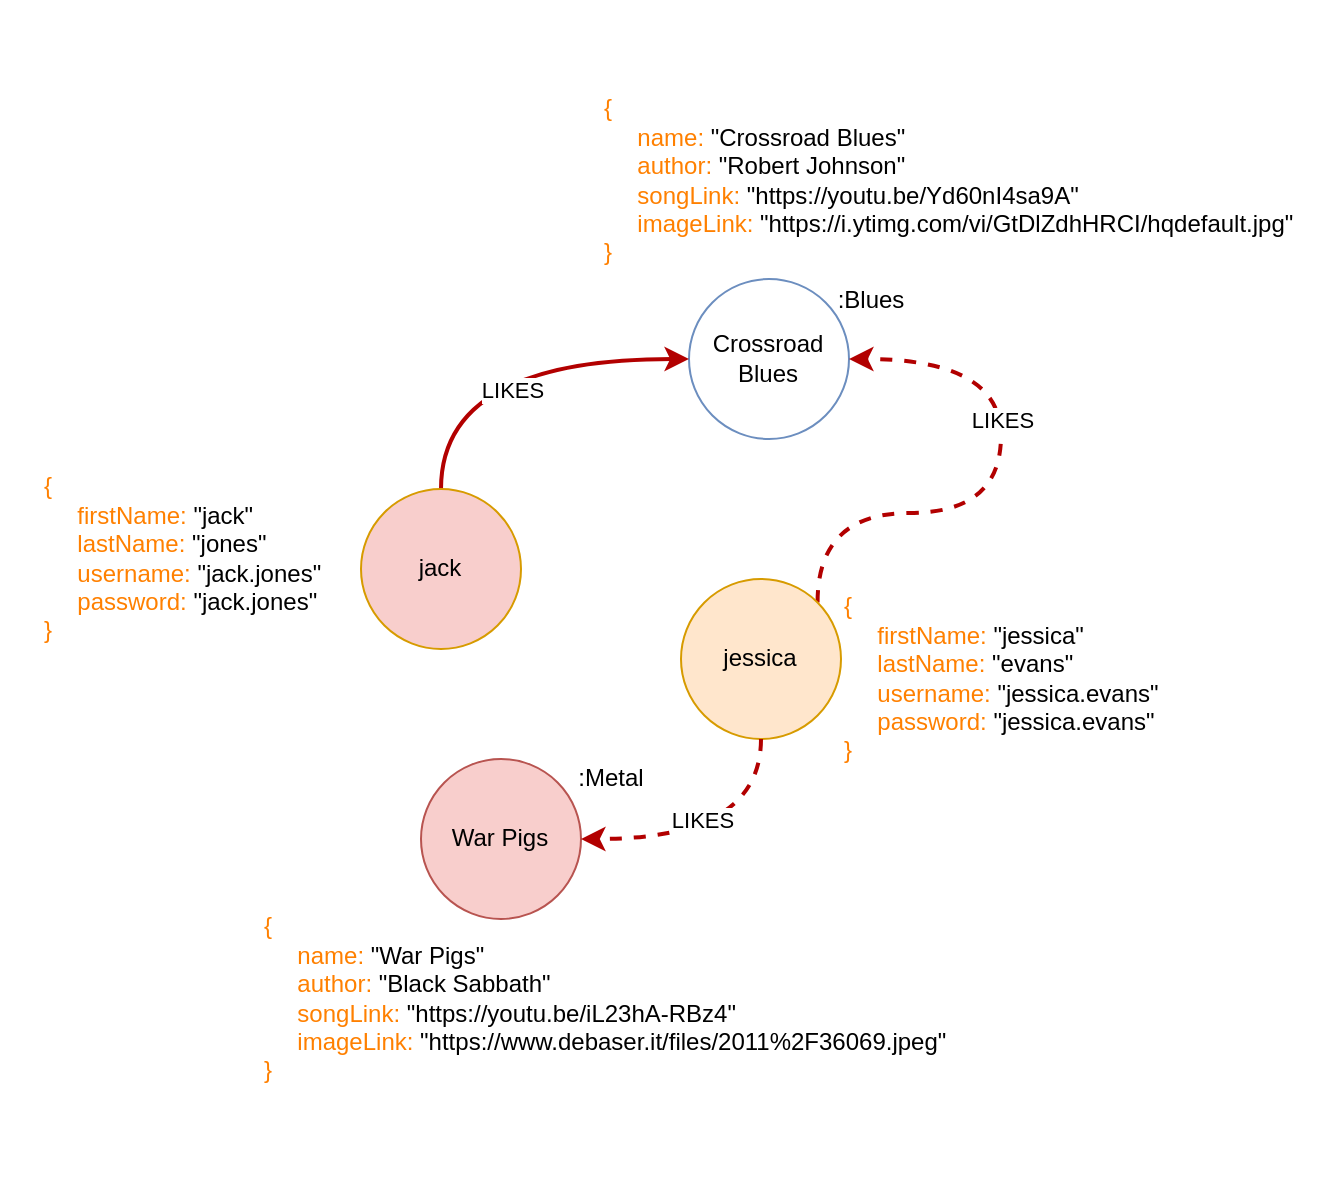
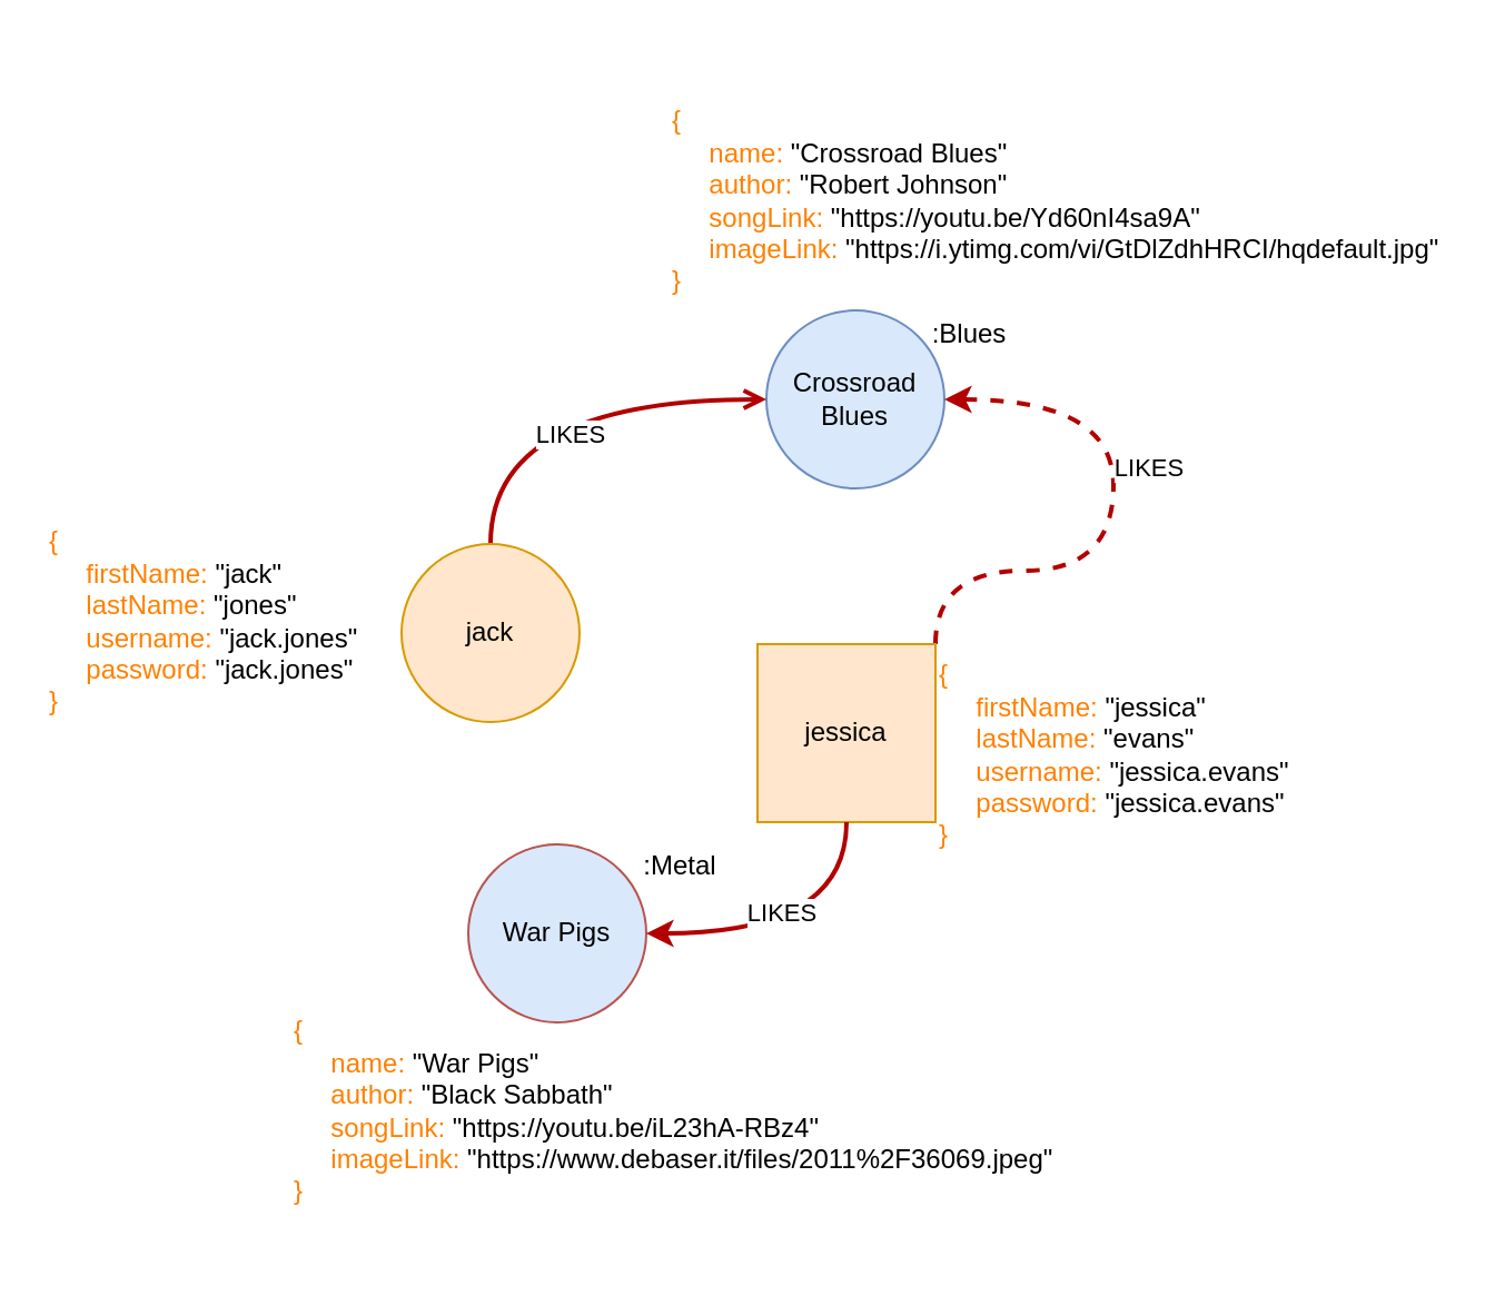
  <mxCell id="0" />
  <mxCell id="1" parent="0" />
- <mxCell id="2" value="&lt;span class=&quot;pl-s&quot;&gt;&lt;span class=&quot;pl-pds&quot;&gt;&lt;/span&gt;Crossroad Blues&lt;/span&gt;" style="ellipse;whiteSpace=wrap;html=1;aspect=fixed;fillColor=#ffffff;strokeColor=#6c8ebf;" parent="1" vertex="1"><mxGeometry x="344" y="139" width="80" height="80" as="geometry" /></mxCell>
- <mxCell id="3" value="" style="edgeStyle=orthogonalEdgeStyle;curved=1;orthogonalLoop=1;jettySize=auto;html=1;exitX=0.5;exitY=0;exitDx=0;exitDy=0;entryX=0;entryY=0.5;entryDx=0;entryDy=0;fillColor=#e51400;strokeWidth=2;fontColor=#FF0000;strokeColor=#B20000;" parent="1" source="5" target="2" edge="1"><mxGeometry x="-0.101" relative="1" as="geometry"><mxPoint as="offset" /></mxGeometry></mxCell>
+ <mxCell id="2" value="&lt;span class=&quot;pl-s&quot;&gt;&lt;span class=&quot;pl-pds&quot;&gt;&lt;/span&gt;Crossroad Blues&lt;/span&gt;" style="ellipse;whiteSpace=wrap;html=1;aspect=fixed;fillColor=#dae8fc;strokeColor=#6c8ebf;" parent="1" vertex="1"><mxGeometry x="344" y="139" width="80" height="80" as="geometry" /></mxCell>
+ <mxCell id="3" value="" style="edgeStyle=orthogonalEdgeStyle;curved=1;orthogonalLoop=1;jettySize=auto;html=1;exitX=0.5;exitY=0;exitDx=0;exitDy=0;entryX=0;entryY=0.5;entryDx=0;entryDy=0;fillColor=#e51400;strokeWidth=2;fontColor=#FF0000;strokeColor=#B20000;endArrow=open;" parent="1" source="5" target="2" edge="1"><mxGeometry x="-0.101" relative="1" as="geometry"><mxPoint as="offset" /></mxGeometry></mxCell>
  <mxCell id="4" value="LIKES" style="edgeLabel;html=1;align=center;verticalAlign=middle;resizable=0;points=[];" parent="3" vertex="1" connectable="0"><mxGeometry x="0.056" y="-15" relative="1" as="geometry"><mxPoint as="offset" /></mxGeometry></mxCell>
- <mxCell id="5" value="jack" style="ellipse;whiteSpace=wrap;html=1;aspect=fixed;fillColor=#f8cecc;strokeColor=#d79b00;" parent="1" vertex="1"><mxGeometry x="180" y="244" width="80" height="80" as="geometry" /></mxCell>
+ <mxCell id="5" value="jack" style="ellipse;whiteSpace=wrap;html=1;aspect=fixed;fillColor=#ffe6cc;strokeColor=#d79b00;" parent="1" vertex="1"><mxGeometry x="180" y="244" width="80" height="80" as="geometry" /></mxCell>
  <mxCell id="6" style="edgeStyle=orthogonalEdgeStyle;curved=1;orthogonalLoop=1;jettySize=auto;html=1;exitX=1;exitY=0;exitDx=0;exitDy=0;entryX=1;entryY=0.5;entryDx=0;entryDy=0;fillColor=#e51400;startSize=6;strokeWidth=2;strokeColor=#B20000;dashed=1;" parent="1" source="8" target="2" edge="1"><mxGeometry relative="1" as="geometry"><Array as="points"><mxPoint x="500" y="256" /><mxPoint x="500" y="179" /></Array></mxGeometry></mxCell>
  <mxCell id="7" value="LIKES" style="edgeLabel;html=1;align=center;verticalAlign=middle;resizable=0;points=[];" parent="6" vertex="1" connectable="0"><mxGeometry x="-0.333" y="-2" relative="1" as="geometry"><mxPoint x="39.8" y="-48.03" as="offset" /></mxGeometry></mxCell>
- <mxCell id="8" value="jessica" style="ellipse;whiteSpace=wrap;html=1;aspect=fixed;fillColor=#ffe6cc;strokeColor=#d79b00;" parent="1" vertex="1"><mxGeometry x="340" y="289" width="80" height="80" as="geometry" /></mxCell>
+ <mxCell id="8" value="jessica" style="whiteSpace=wrap;html=1;aspect=fixed;fillColor=#ffe6cc;strokeColor=#d79b00;rounded=0;" parent="1" vertex="1"><mxGeometry x="340" y="289" width="80" height="80" as="geometry" /></mxCell>
  <mxCell id="9" value="&lt;font color=&quot;#ff8000&quot;&gt;{&lt;br&gt;&lt;/font&gt;&amp;nbsp; &amp;nbsp; &amp;nbsp;&lt;font color=&quot;#ff8000&quot;&gt;firstName:&lt;/font&gt; &quot;jack&quot;&lt;br&gt;&amp;nbsp; &amp;nbsp; &amp;nbsp;&lt;font color=&quot;#ff8000&quot;&gt;lastName:&lt;/font&gt; &quot;jones&quot;&lt;br&gt;&amp;nbsp; &amp;nbsp; &amp;nbsp;&lt;font color=&quot;#ff8000&quot;&gt;username:&lt;/font&gt; &quot;jack.jones&quot;&lt;br&gt;&amp;nbsp; &amp;nbsp; &amp;nbsp;&lt;font color=&quot;#ff8000&quot;&gt;password:&lt;/font&gt; &quot;jack.jones&quot;&lt;br&gt;&lt;font color=&quot;#ff8000&quot;&gt;}&lt;/font&gt;" style="text;html=1;strokeColor=none;fillColor=none;align=left;verticalAlign=middle;whiteSpace=wrap;rounded=0;" parent="1" vertex="1"><mxGeometry x="20" y="209" width="190" height="140" as="geometry" /></mxCell>
  <mxCell id="10" value="&lt;font color=&quot;#ff8000&quot;&gt;{&lt;br&gt;&lt;/font&gt;&amp;nbsp; &amp;nbsp; &amp;nbsp;&lt;font color=&quot;#ff8000&quot;&gt;firstName:&lt;/font&gt; &quot;jessica&quot;&lt;br&gt;&amp;nbsp; &amp;nbsp; &amp;nbsp;&lt;font color=&quot;#ff8000&quot;&gt;lastName:&lt;/font&gt; &quot;evans&quot;&lt;br&gt;&amp;nbsp; &amp;nbsp; &amp;nbsp;&lt;font color=&quot;#ff8000&quot;&gt;username:&lt;/font&gt; &quot;jessica.evans&quot;&lt;br&gt;&amp;nbsp; &amp;nbsp; &amp;nbsp;&lt;font color=&quot;#ff8000&quot;&gt;password:&lt;/font&gt; &quot;jessica.evans&quot;&lt;br&gt;&lt;font color=&quot;#ff8000&quot;&gt;}&lt;/font&gt;" style="text;html=1;strokeColor=none;fillColor=none;align=left;verticalAlign=middle;whiteSpace=wrap;rounded=0;" parent="1" vertex="1"><mxGeometry x="420" y="269" width="190" height="140" as="geometry" /></mxCell>
  <mxCell id="11" value="&lt;font color=&quot;#ff8000&quot;&gt;{&lt;br&gt;&lt;/font&gt;&amp;nbsp; &amp;nbsp;&amp;nbsp; &lt;font color=&quot;#ff8000&quot;&gt;name:&lt;/font&gt; &quot;&lt;span class=&quot;pl-s&quot;&gt;&lt;span class=&quot;pl-pds&quot;&gt;&lt;/span&gt;Crossroad Blues&lt;/span&gt;&quot;&lt;br&gt;&amp;nbsp; &amp;nbsp;&amp;nbsp; &lt;font color=&quot;#ff8000&quot;&gt;author:&lt;/font&gt; &quot;&lt;span class=&quot;pl-s&quot;&gt;&lt;span class=&quot;pl-pds&quot;&gt;&lt;/span&gt;Robert Johnson&lt;/span&gt;&quot;&lt;br&gt;&amp;nbsp; &amp;nbsp;&amp;nbsp; &lt;font color=&quot;#ff8000&quot;&gt;songLink:&lt;/font&gt; &quot;&lt;span class=&quot;pl-s&quot;&gt;&lt;span class=&quot;pl-pds&quot;&gt;&lt;/span&gt;https://youtu.be/Yd60nI4sa9A&lt;span class=&quot;pl-pds&quot;&gt;&lt;/span&gt;&lt;/span&gt;&quot;&lt;br&gt;&amp;nbsp; &amp;nbsp;&amp;nbsp; &lt;font color=&quot;#ff8000&quot;&gt;imageLink:&lt;/font&gt; &quot;&lt;span class=&quot;pl-s&quot;&gt;&lt;span class=&quot;pl-pds&quot;&gt;&lt;/span&gt;https://i.ytimg.com/vi/GtDlZdhHRCI/hqdefault.jpg&lt;/span&gt;&quot;&lt;br&gt;&lt;font color=&quot;#ff8000&quot;&gt;}&lt;/font&gt;" style="text;html=1;strokeColor=none;fillColor=none;align=left;verticalAlign=middle;whiteSpace=wrap;rounded=0;" parent="1" vertex="1"><mxGeometry x="300" y="20" width="350" height="140" as="geometry" /></mxCell>
- <mxCell id="12" value="&lt;span class=&quot;pl-s&quot;&gt;&lt;span class=&quot;pl-pds&quot;&gt;&lt;/span&gt;War Pigs&lt;/span&gt;" style="ellipse;whiteSpace=wrap;html=1;aspect=fixed;fillColor=#f8cecc;strokeColor=#b85450;" parent="1" vertex="1"><mxGeometry x="210" y="379" width="80" height="80" as="geometry" /></mxCell>
- <mxCell id="13" style="edgeStyle=orthogonalEdgeStyle;curved=1;orthogonalLoop=1;jettySize=auto;html=1;exitX=0.5;exitY=1;exitDx=0;exitDy=0;entryX=1;entryY=0.5;entryDx=0;entryDy=0;fillColor=#e51400;startSize=6;strokeWidth=2;strokeColor=#B20000;dashed=1;" parent="1" source="8" target="12" edge="1"><mxGeometry relative="1" as="geometry"><Array as="points"><mxPoint x="380" y="419" /></Array><mxPoint x="272.004" y="530.716" as="sourcePoint" /><mxPoint x="287.72" y="409" as="targetPoint" /></mxGeometry></mxCell>
+ <mxCell id="12" value="&lt;span class=&quot;pl-s&quot;&gt;&lt;span class=&quot;pl-pds&quot;&gt;&lt;/span&gt;War Pigs&lt;/span&gt;" style="ellipse;whiteSpace=wrap;html=1;aspect=fixed;fillColor=#dae8fc;strokeColor=#b85450;" parent="1" vertex="1"><mxGeometry x="210" y="379" width="80" height="80" as="geometry" /></mxCell>
+ <mxCell id="13" style="edgeStyle=orthogonalEdgeStyle;curved=1;orthogonalLoop=1;jettySize=auto;html=1;exitX=0.5;exitY=1;exitDx=0;exitDy=0;entryX=1;entryY=0.5;entryDx=0;entryDy=0;fillColor=#e51400;startSize=6;strokeWidth=2;strokeColor=#B20000;" parent="1" source="8" target="12" edge="1"><mxGeometry relative="1" as="geometry"><Array as="points"><mxPoint x="380" y="419" /></Array><mxPoint x="272.004" y="530.716" as="sourcePoint" /><mxPoint x="287.72" y="409" as="targetPoint" /></mxGeometry></mxCell>
  <mxCell id="14" value="LIKES" style="edgeLabel;html=1;align=center;verticalAlign=middle;resizable=0;points=[];" parent="13" vertex="1" connectable="0"><mxGeometry x="-0.124" y="9" relative="1" as="geometry"><mxPoint x="-18.33" y="-19" as="offset" /></mxGeometry></mxCell>
  <mxCell id="15" value="&lt;font color=&quot;#ff8000&quot;&gt;{&lt;br&gt;&lt;/font&gt;&amp;nbsp; &amp;nbsp;&amp;nbsp; &lt;font color=&quot;#ff8000&quot;&gt;name:&lt;/font&gt; &quot;&lt;span class=&quot;pl-s&quot;&gt;&lt;span class=&quot;pl-pds&quot;&gt;&lt;/span&gt;War Pigs&lt;/span&gt;&quot;&lt;br&gt;&amp;nbsp; &amp;nbsp;&amp;nbsp; &lt;font color=&quot;#ff8000&quot;&gt;author:&lt;/font&gt; &quot;&lt;span class=&quot;pl-s&quot;&gt;Black Sabbath&lt;/span&gt;&quot;&lt;br&gt;&amp;nbsp; &amp;nbsp;&amp;nbsp; &lt;font color=&quot;#ff8000&quot;&gt;songLink:&lt;/font&gt; &quot;&lt;span class=&quot;pl-s&quot;&gt;&lt;span class=&quot;pl-pds&quot;&gt;&lt;/span&gt;https://youtu.be/iL23hA-RBz4&lt;/span&gt;&lt;span class=&quot;pl-s&quot;&gt;&lt;span class=&quot;pl-pds&quot;&gt;&lt;/span&gt;&lt;span class=&quot;pl-pds&quot;&gt;&lt;/span&gt;&lt;/span&gt;&quot;&lt;br&gt;&amp;nbsp; &amp;nbsp;&amp;nbsp; &lt;font color=&quot;#ff8000&quot;&gt;imageLink:&lt;/font&gt; &quot;&lt;span class=&quot;pl-s&quot;&gt;&lt;span class=&quot;pl-pds&quot;&gt;&lt;/span&gt;https://www.debaser.it/files/2011%2F36069.jpeg&lt;span class=&quot;pl-pds&quot;&gt;&lt;/span&gt;&lt;/span&gt;&quot;&lt;br&gt;&lt;font color=&quot;#ff8000&quot;&gt;}&lt;/font&gt;" style="text;html=1;strokeColor=none;fillColor=none;align=left;verticalAlign=middle;whiteSpace=wrap;rounded=0;" parent="1" vertex="1"><mxGeometry x="130" y="429" width="460" height="140" as="geometry" /></mxCell>
  <mxCell id="16" value=":Blues" style="text;html=1;align=center;verticalAlign=middle;resizable=0;points=[];autosize=1;" parent="1" vertex="1"><mxGeometry x="410" y="140" width="50" height="20" as="geometry" /></mxCell>
  <mxCell id="17" value=":Metal" style="text;html=1;align=center;verticalAlign=middle;resizable=0;points=[];autosize=1;" parent="1" vertex="1"><mxGeometry x="280" y="379" width="50" height="20" as="geometry" /></mxCell>
